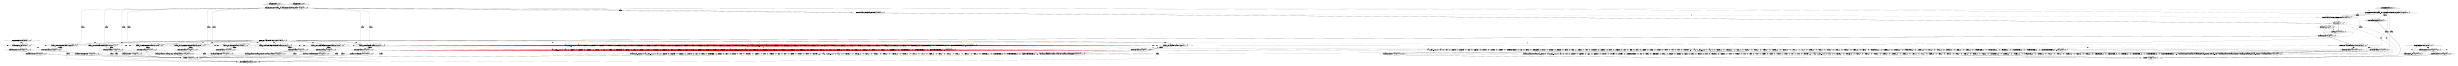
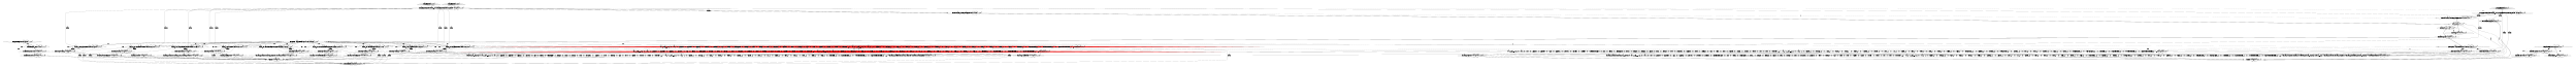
  digraph {
    node [fillcolor=white shape=ellipse style=filled]
    edge [style=bold]
    n1 [label="_localctx = new StarContext(_localctx)@@@38@@@['1', '1', '0']"]
    n2 [fillcolor=lightgray label="return _localctx@@@101@@@['1', '1', '0']"]
    n3 [label="enterOuterAlt(_localctx,5)@@@39@@@['1', '1', '0']"]
    n4 [label="{setState(576)_la = _input.LA(1)if ((((_la) & ~0x3f) == 0 && ((1L << _la) & ((1L << ANALYZE) | (1L << ANALYZED) | (1L << CATALOGS) | (1L << COLUMNS) | (1L << DAY) | (1L << DEBUG) | (1L << EXECUTABLE) | (1L << EXPLAIN) | (1L << FIRST) | (1L << FORMAT) | (1L << FULL) | (1L << FUNCTIONS) | (1L << GRAPHVIZ) | (1L << HOUR) | (1L << INTERVAL) | (1L << LAST) | (1L << LIMIT) | (1L << MAPPED) | (1L << MINUTE) | (1L << MONTH) | (1L << OPTIMIZED))) != 0) || ((((_la - 67)) & ~0x3f) == 0 && ((1L << (_la - 67)) & ((1L << (PARSED - 67)) | (1L << (PHYSICAL - 67)) | (1L << (PLAN - 67)) | (1L << (RLIKE - 67)) | (1L << (QUERY - 67)) | (1L << (SCHEMAS - 67)) | (1L << (SECOND - 67)) | (1L << (SHOW - 67)) | (1L << (SYS - 67)) | (1L << (TABLES - 67)) | (1L << (TEXT - 67)) | (1L << (TYPE - 67)) | (1L << (TYPES - 67)) | (1L << (VERIFY - 67)) | (1L << (YEAR - 67)) | (1L << (IDENTIFIER - 67)) | (1L << (DIGIT_IDENTIFIER - 67)) | (1L << (QUOTED_IDENTIFIER - 67)) | (1L << (BACKQUOTED_IDENTIFIER - 67)))) != 0)) {{setState(573)qualifiedName()setState(574)match(DOT)}}setState(578)match(ASTERISK)}@@@40@@@['1', '1', '0']"]
    n5 [label="enterOuterAlt(_localctx,8)@@@74@@@['1', '1', '0']" shape=diamond]
+   n6 [label="{setState(584)qualifiedName()}@@@75@@@['1', '1', '0']"]
    n7 [label="{exitRule()}@@@98@@@['1', '1', '0']"]
    n8 [label="{setState(330)expression()}@@@43@@@['0', '0', '1']"]
    n9 [label="{exitRule()}@@@55@@@['0', '0', '1']"]
    n10 [label="{setState(585)match(T__0)setState(586)expression()setState(587)match(T__1)}@@@82@@@['1', '1', '0']"]
    n11 [label="_errHandler.sync(this)@@@8@@@['1', '1', '1']"]
    n12 [label="getInterpreter().adaptivePredict(_input,79,_ctx)@@@9@@@['1', '1', '0']" shape=diamond]
    n13 [label="getInterpreter().adaptivePredict(_input,40,_ctx)@@@9@@@['0', '0', '1']" shape=diamond]
    n14 [label="_localctx = new ConstantDefaultContext(_localctx)@@@31@@@['1', '1', '0']"]
    n15 [label="_localctx = new CastContext(_localctx)@@@10@@@['1', '1', '0']"]
    n16 [label="enterOuterAlt(_localctx,4)@@@32@@@['1', '1', '0']"]
    n17 [label="enterOuterAlt(_localctx,6)@@@56@@@['1', '1', '0']"]
    n18 [label="_localctx = new FunctionContext(_localctx)@@@55@@@['1', '1', '0']"]
    n19 [label="enterOuterAlt(_localctx,7)@@@63@@@['1', '1', '0']"]
    n20 [label="_localctx = new DereferenceContext(_localctx)@@@73@@@['1', '1', '0']"]
    n21 [label="enterOuterAlt(_localctx,3)@@@25@@@['1', '1', '0']"]
    n22 [label="enterOuterAlt(_localctx,9)@@@81@@@['1', '1', '0']"]
    n23 [label="_localctx = new ExtractContext(_localctx)@@@17@@@['1', '1', '0']"]
    n24 [label="_localctx = new CurrentDateTimeFunctionContext(_localctx)@@@24@@@['1', '1', '0']"]
    n25 [label="_localctx = new ParenthesizedExpressionContext(_localctx)@@@80@@@['1', '1', '0']"]
    n26 [fillcolor=red label="(((_la) & ~0x3f) == 0 && ((1L << _la) & ((1L << ANALYZE) | (1L << ANALYZED) | (1L << CATALOGS) | (1L << COLUMNS) | (1L << DAY) | (1L << DEBUG) | (1L << EXECUTABLE) | (1L << EXPLAIN) | (1L << FIRST) | (1L << FORMAT) | (1L << FULL) | (1L << FUNCTIONS) | (1L << GRAPHVIZ) | (1L << HOUR) | (1L << INTERVAL) | (1L << LAST) | (1L << LIMIT) | (1L << MAPPED) | (1L << MINUTE) | (1L << MONTH) | (1L << OPTIMIZED))) != 0) || ((((_la - 67)) & ~0x3f) == 0 && ((1L << (_la - 67)) & ((1L << (PARSED - 67)) | (1L << (PHYSICAL - 67)) | (1L << (PLAN - 67)) | (1L << (RLIKE - 67)) | (1L << (QUERY - 67)) | (1L << (SCHEMAS - 67)) | (1L << (SECOND - 67)) | (1L << (SHOW - 67)) | (1L << (SYS - 67)) | (1L << (TABLES - 67)) | (1L << (TEXT - 67)) | (1L << (TYPE - 67)) | (1L << (TYPES - 67)) | (1L << (VERIFY - 67)) | (1L << (YEAR - 67)) | (1L << (IDENTIFIER - 67)) | (1L << (DIGIT_IDENTIFIER - 67)) | (1L << (QUOTED_IDENTIFIER - 67)) | (1L << (BACKQUOTED_IDENTIFIER - 67)))) != 0)@@@43@@@['0', '1', '0']" shape=diamond]
    n27 [label="enterOuterAlt(_localctx,2)@@@18@@@['1', '1', '0']"]
    n28 [label="enterOuterAlt(_localctx,1)@@@11@@@['1', '1', '0']"]
    n29 [label="_localctx = new SubqueryExpressionContext(_localctx)@@@62@@@['1', '1', '0']"]
    n30 [fillcolor=red label="(((_la) & ~0x3f) == 0 && ((1L << _la) & ((1L << ANALYZE) | (1L << ANALYZED) | (1L << CATALOGS) | (1L << COLUMNS) | (1L << CURRENT) | (1L << DAY) | (1L << DEBUG) | (1L << EXECUTABLE) | (1L << EXPLAIN) | (1L << FIRST) | (1L << FORMAT) | (1L << FULL) | (1L << FUNCTIONS) | (1L << GRAPHVIZ) | (1L << HOUR) | (1L << INTERVAL) | (1L << LAST) | (1L << LIMIT) | (1L << MAPPED) | (1L << MINUTE) | (1L << MONTH) | (1L << OPTIMIZED))) != 0) || ((((_la - 67)) & ~0x3f) == 0 && ((1L << (_la - 67)) & ((1L << (PARSED - 67)) | (1L << (PHYSICAL - 67)) | (1L << (PLAN - 67)) | (1L << (RLIKE - 67)) | (1L << (QUERY - 67)) | (1L << (SCHEMAS - 67)) | (1L << (SECOND - 67)) | (1L << (SHOW - 67)) | (1L << (SYS - 67)) | (1L << (TABLES - 67)) | (1L << (TEXT - 67)) | (1L << (TYPE - 67)) | (1L << (TYPES - 67)) | (1L << (VERIFY - 67)) | (1L << (YEAR - 67)) | (1L << (IDENTIFIER - 67)) | (1L << (DIGIT_IDENTIFIER - 67)) | (1L << (QUOTED_IDENTIFIER - 67)) | (1L << (BACKQUOTED_IDENTIFIER - 67)))) != 0)@@@43@@@['1', '0', '0']" shape=diamond]
    n31 [label="enterOuterAlt(_localctx,2)@@@42@@@['0', '0', '1']"]
    n32 [label="enterOuterAlt(_localctx,1)@@@10@@@['0', '0', '1']"]
    n33 [label="(((_la) & ~0x3f) == 0 && ((1L << _la) & ((1L << T__0) | (1L << ANALYZE) | (1L << ANALYZED) | (1L << CAST) | (1L << CATALOGS) | (1L << COLUMNS) | (1L << CONVERT) | (1L << CURRENT) | (1L << CURRENT_TIMESTAMP) | (1L << DAY) | (1L << DEBUG) | (1L << EXECUTABLE) | (1L << EXISTS) | (1L << EXPLAIN) | (1L << EXTRACT) | (1L << FALSE) | (1L << FIRST) | (1L << FORMAT) | (1L << FULL) | (1L << FUNCTIONS) | (1L << GRAPHVIZ) | (1L << HOUR) | (1L << INTERVAL) | (1L << LAST) | (1L << LEFT) | (1L << LIMIT) | (1L << MAPPED) | (1L << MATCH) | (1L << MINUTE) | (1L << MONTH) | (1L << NOT) | (1L << NULL) | (1L << OPTIMIZED))) != 0) || ((((_la - 67)) & ~0x3f) == 0 && ((1L << (_la - 67)) & ((1L << (PARSED - 67)) | (1L << (PHYSICAL - 67)) | (1L << (PLAN - 67)) | (1L << (RIGHT - 67)) | (1L << (RLIKE - 67)) | (1L << (QUERY - 67)) | (1L << (SCHEMAS - 67)) | (1L << (SECOND - 67)) | (1L << (SHOW - 67)) | (1L << (SYS - 67)) | (1L << (TABLES - 67)) | (1L << (TEXT - 67)) | (1L << (TRUE - 67)) | (1L << (TYPE - 67)) | (1L << (TYPES - 67)) | (1L << (VERIFY - 67)) | (1L << (YEAR - 67)) | (1L << (FUNCTION_ESC - 67)) | (1L << (DATE_ESC - 67)) | (1L << (TIME_ESC - 67)) | (1L << (TIMESTAMP_ESC - 67)) | (1L << (GUID_ESC - 67)) | (1L << (PLUS - 67)) | (1L << (MINUS - 67)) | (1L << (ASTERISK - 67)) | (1L << (PARAM - 67)) | (1L << (STRING - 67)) | (1L << (INTEGER_VALUE - 67)) | (1L << (DECIMAL_VALUE - 67)) | (1L << (IDENTIFIER - 67)) | (1L << (DIGIT_IDENTIFIER - 67)) | (1L << (QUOTED_IDENTIFIER - 67)) | (1L << (BACKQUOTED_IDENTIFIER - 67)))) != 0)@@@16@@@['0', '0', '1']" shape=diamond]
    n34 [label="{setState(572)constant()}@@@33@@@['1', '1', '0']"]
    n35 [label="{setState(579)functionExpression()}@@@57@@@['1', '1', '0']"]
    n36 [label="{setState(580)match(T__0)setState(581)query()setState(582)match(T__1)}@@@64@@@['1', '1', '0']"]
    n37 [label="{setState(571)builtinDateTimeFunction()}@@@26@@@['1', '1', '0']"]
    n38 [label="{setState(570)extractExpression()}@@@19@@@['1', '1', '0']"]
    n39 [label="{setState(569)castExpression()}@@@12@@@['1', '1', '0']"]
    n40 [fillcolor=lightgray label="primaryExpression['0', '1', '0']" shape=diamond]
    n41 [label="PrimaryExpressionContext _localctx = new PrimaryExpressionContext(_ctx,getState())@@@3@@@['1', '1', '0']"]
    n42 [label="GroupingExpressionsContext _localctx = new GroupingExpressionsContext(_ctx,getState())@@@3@@@['0', '0', '1']"]
    n43 [label="enterRule(_localctx,60,RULE_primaryExpression)@@@4@@@['1', '1', '0']"]
    n44 [label="enterRule(_localctx,24,RULE_groupingExpressions)@@@4@@@['0', '0', '1']"]
    n45 [fillcolor=lightgray label="return _localctx@@@58@@@['0', '0', '1']"]
    n46 [label="int _la@@@5@@@['1', '1', '1']"]
    n47 [label="{setState(318)match(T__0)setState(327)_la = _input.LA(1)if ((((_la) & ~0x3f) == 0 && ((1L << _la) & ((1L << T__0) | (1L << ANALYZE) | (1L << ANALYZED) | (1L << CAST) | (1L << CATALOGS) | (1L << COLUMNS) | (1L << CONVERT) | (1L << CURRENT) | (1L << CURRENT_TIMESTAMP) | (1L << DAY) | (1L << DEBUG) | (1L << EXECUTABLE) | (1L << EXISTS) | (1L << EXPLAIN) | (1L << EXTRACT) | (1L << FALSE) | (1L << FIRST) | (1L << FORMAT) | (1L << FULL) | (1L << FUNCTIONS) | (1L << GRAPHVIZ) | (1L << HOUR) | (1L << INTERVAL) | (1L << LAST) | (1L << LEFT) | (1L << LIMIT) | (1L << MAPPED) | (1L << MATCH) | (1L << MINUTE) | (1L << MONTH) | (1L << NOT) | (1L << NULL) | (1L << OPTIMIZED))) != 0) || ((((_la - 67)) & ~0x3f) == 0 && ((1L << (_la - 67)) & ((1L << (PARSED - 67)) | (1L << (PHYSICAL - 67)) | (1L << (PLAN - 67)) | (1L << (RIGHT - 67)) | (1L << (RLIKE - 67)) | (1L << (QUERY - 67)) | (1L << (SCHEMAS - 67)) | (1L << (SECOND - 67)) | (1L << (SHOW - 67)) | (1L << (SYS - 67)) | (1L << (TABLES - 67)) | (1L << (TEXT - 67)) | (1L << (TRUE - 67)) | (1L << (TYPE - 67)) | (1L << (TYPES - 67)) | (1L << (VERIFY - 67)) | (1L << (YEAR - 67)) | (1L << (FUNCTION_ESC - 67)) | (1L << (DATE_ESC - 67)) | (1L << (TIME_ESC - 67)) | (1L << (TIMESTAMP_ESC - 67)) | (1L << (GUID_ESC - 67)) | (1L << (PLUS - 67)) | (1L << (MINUS - 67)) | (1L << (ASTERISK - 67)) | (1L << (PARAM - 67)) | (1L << (STRING - 67)) | (1L << (INTEGER_VALUE - 67)) | (1L << (DECIMAL_VALUE - 67)) | (1L << (IDENTIFIER - 67)) | (1L << (DIGIT_IDENTIFIER - 67)) | (1L << (QUOTED_IDENTIFIER - 67)) | (1L << (BACKQUOTED_IDENTIFIER - 67)))) != 0)) {{setState(319)expression()setState(324)_errHandler.sync(this)_la = _input.LA(1)while (_la == T__2) {{{setState(320)match(T__2)setState(321)expression()}}setState(326)_errHandler.sync(this)_la = _input.LA(1)}}}setState(329)match(T__1)}@@@11@@@['0', '0', '1']"]
    n48 [label="_localctx.exception = re@@@94@@@['1', '1', '0']"]
    n49 [label="_errHandler.reportError(this,re)@@@95@@@['1', '1', '0']"]
    n50 [label="_errHandler.recover(this,re)@@@96@@@['1', '1', '0']"]
    n51 [label="setState(589)@@@7@@@['1', '1', '0']"]
    n52 [label="setState(331)@@@7@@@['0', '0', '1']" shape=diamond]
    n53 [label="_errHandler.recover(this,re)@@@53@@@['0', '0', '1']"]
    n54 [label="RecognitionException re@@@93@@@['1', '1', '0']" shape=diamond]
    n55 [label="_localctx.exception = re@@@51@@@['0', '0', '1']"]
    n56 [label="_errHandler.reportError(this,re)@@@52@@@['0', '0', '1']"]
    n57 [fillcolor=lightgray label="groupingExpressions['0', '0', '1']" shape=diamond]
    n58 [label="RecognitionException re@@@50@@@['0', '0', '1']" shape=diamond]
    n59 [fillcolor=lightgray label="primaryExpression['1', '0', '0']" shape=diamond]
    n1 -> n2 [label=_localctx style=solid]
    n1 -> n3
    n1 -> n3 [label=_localctx style=solid]
    n3 -> n4
    n4 -> n7
+   n5 -> n6
    n5 -> n7
    n7 -> n2
    n8 -> n9
    n10 -> n7
    n11 -> n12
    n11 -> n13
    n12 -> n1 [label=true style=dotted]
    n12 -> n1
    n12 -> n3 [label=true style=dotted]
    n12 -> n5 [label=true style=dotted]
    n12 -> n13 [label=0 style=dashed]
    n12 -> n14 [label=true style=dotted]
    n12 -> n14
    n12 -> n15 [label=true style=dotted]
    n12 -> n15
    n12 -> n16 [label=true style=dotted]
    n12 -> n17 [label=true style=dotted]
    n12 -> n18
    n12 -> n18 [label=true style=dotted]
    n12 -> n19 [label=true style=dotted]
    n12 -> n20 [label=true style=dotted]
    n12 -> n20
    n12 -> n21 [label=true style=dotted]
    n12 -> n22 [label=true style=dotted]
    n12 -> n23 [label=true style=dotted]
    n12 -> n23
    n12 -> n24 [label=true style=dotted]
    n12 -> n24
    n12 -> n25
    n12 -> n25 [label=true style=dotted]
    n12 -> n26 [label=true style=dotted]
    n12 -> n27 [label=true style=dotted]
    n12 -> n28 [label=true style=dotted]
    n12 -> n29 [label=true style=dotted]
    n12 -> n29
    n12 -> n30 [label=true style=dotted]
    n13 -> n31 [label=true style=dotted]
    n13 -> n31
    n13 -> n32
    n13 -> n32 [label=true style=dotted]
    n13 -> n33 [label=true style=dotted]
    n14 -> n2 [label=_localctx style=solid]
    n14 -> n16 [label=_localctx style=solid]
    n14 -> n16
    n15 -> n2 [label=_localctx style=solid]
    n15 -> n28
    n15 -> n28 [label=_localctx style=solid]
    n15 -> n32 [label=0 style=dashed]
    n16 -> n34
    n17 -> n35
    n18 -> n2 [label=_localctx style=solid]
    n18 -> n17 [label=_localctx style=solid]
    n18 -> n17
    n19 -> n36
    n20 -> n2 [label=_localctx style=solid]
    n20 -> n5
    n20 -> n5 [label=_localctx style=solid]
    n20 -> n31 [label=0 style=dashed]
    n21 -> n37
    n22 -> n10
    n23 -> n2 [label=_localctx style=solid]
    n23 -> n27 [label=_localctx style=solid]
    n23 -> n27
    n24 -> n2 [label=_localctx style=solid]
    n24 -> n21 [label=_localctx style=solid]
    n24 -> n21
    n25 -> n2 [label=_localctx style=solid]
    n25 -> n22 [label=_localctx style=solid]
    n25 -> n22
    n27 -> n38
    n28 -> n39
    n29 -> n2 [label=_localctx style=solid]
    n29 -> n19
    n29 -> n19 [label=_localctx style=solid]
    n30 -> n26 [label=0 style=dashed]
    n31 -> n8
    n32 -> n47
    n34 -> n7
    n35 -> n7
    n36 -> n7
    n37 -> n7
    n38 -> n7
    n39 -> n7
    n40 -> n41
    n41 -> n1 [label=_localctx style=solid]
    n41 -> n14 [label=_localctx style=solid]
    n41 -> n15 [label=_localctx style=solid]
    n41 -> n18 [label=_localctx style=solid]
    n41 -> n20 [label=_localctx style=solid]
    n41 -> n23 [label=_localctx style=solid]
    n41 -> n24 [label=_localctx style=solid]
    n41 -> n25 [label=_localctx style=solid]
    n41 -> n29 [label=_localctx style=solid]
    n41 -> n42 [label=0 style=dashed]
    n41 -> n43
    n41 -> n43 [label=_localctx style=solid]
    n42 -> n31 [label=_localctx style=solid]
    n42 -> n32 [label=_localctx style=solid]
    n42 -> n44
    n42 -> n44 [label=_localctx style=solid]
    n42 -> n45 [label=_localctx style=solid]
    n43 -> n44 [label=0 style=dashed]
    n43 -> n46
    n44 -> n46
    n45 -> n9
    n46 -> n4 [label=_la style=solid]
    n46 -> n47 [label=_la style=solid]
    n46 -> n51
    n46 -> n52
    n47 -> n9
    n48 -> n49
    n49 -> n50
    n50 -> n7
    n51 -> n11
    n51 -> n52 [label=0 style=dashed]
    n52 -> n11
    n53 -> n9
    n54 -> n48
    n54 -> n48 [label=true style=dotted]
    n54 -> n49 [label=true style=dotted]
    n54 -> n50 [label=true style=dotted]
    n56 -> n53
    n56 -> n55
    n57 -> n42
    n58 -> n53 [label=true style=dotted]
    n58 -> n55 [label=true style=dotted]
    n58 -> n55
    n58 -> n56 [label=true style=dotted]
    n59 -> n41
  }
